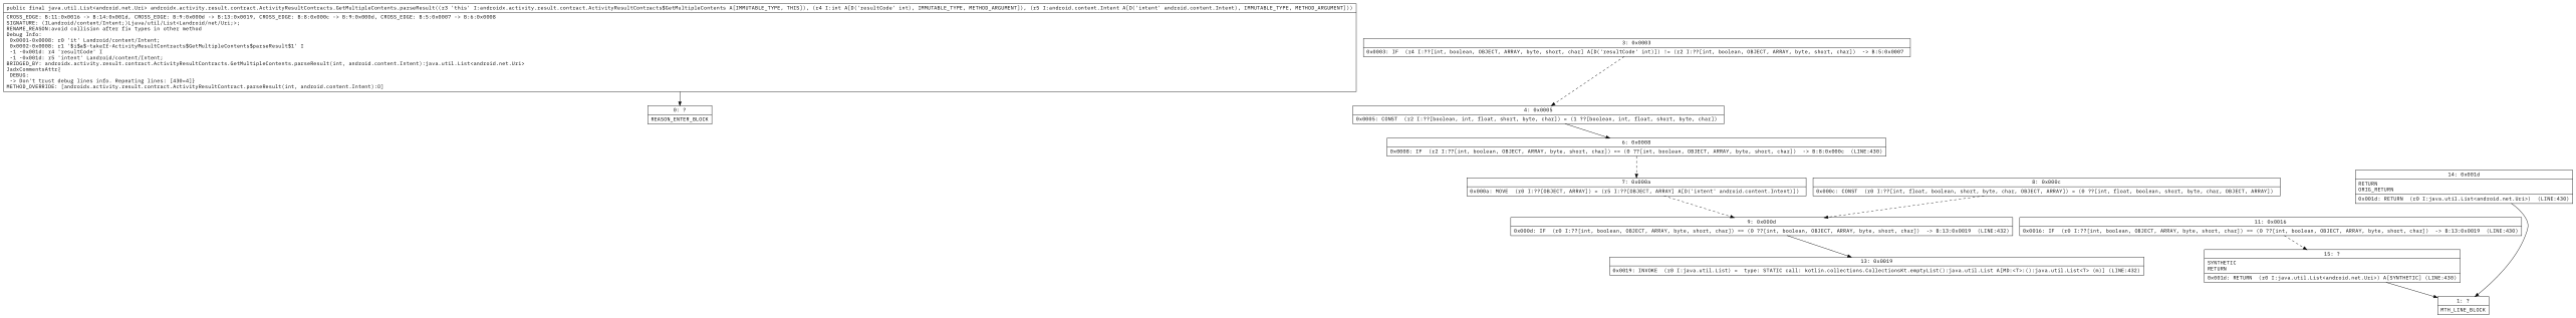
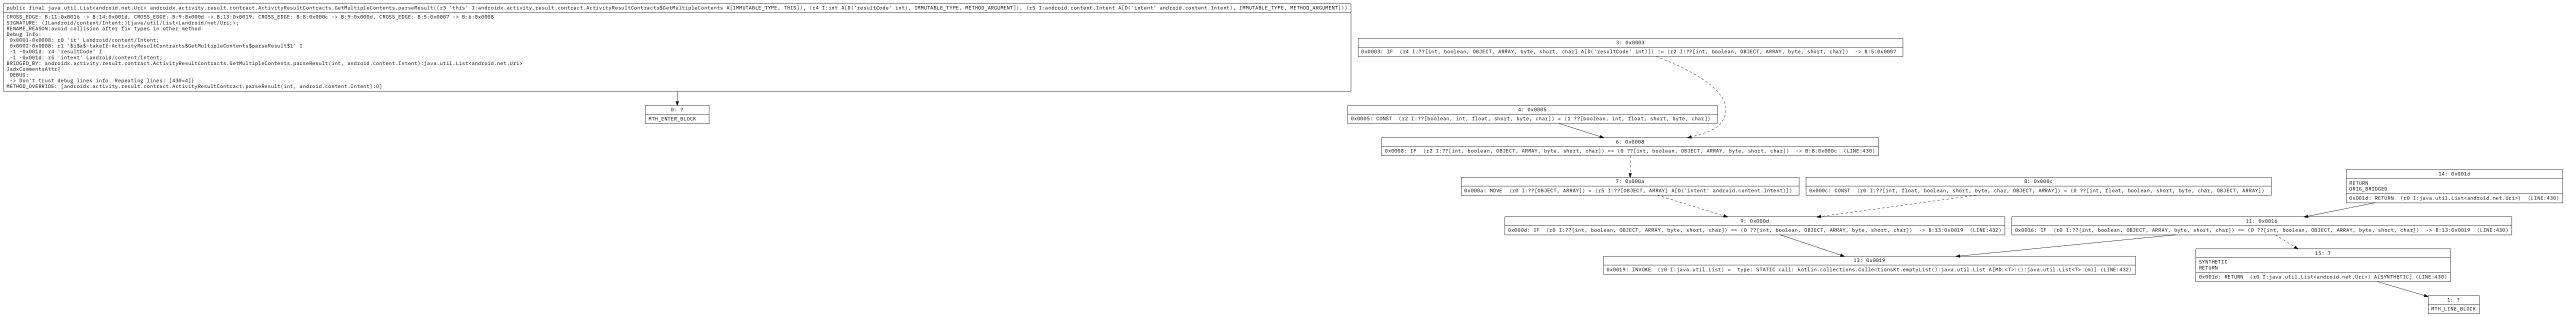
  digraph {
    fontname="IBM Plex Mono"
    node [fontname="IBM Plex Mono" shape=record]
    edge [fontname="IBM Plex Mono"]
-   n1 [label="{0\:\ ?|REASON_ENTER_BLOCK\l}"]
+   n1 [label="{0\:\ ?|MTH_ENTER_BLOCK\l}"]
    n2 [label="{3\:\ 0x0003|0x0003: IF  (r4 I:??[int, boolean, OBJECT, ARRAY, byte, short, char] A[D('resultCode' int)]) != (r2 I:??[int, boolean, OBJECT, ARRAY, byte, short, char])  \-\> B:5:0x0007 \l}"]
    n3 [label="{4\:\ 0x0005|0x0005: CONST  (r2 I:??[boolean, int, float, short, byte, char]) = (1 ??[boolean, int, float, short, byte, char]) \l}"]
    n4 [label="{6\:\ 0x0008|0x0008: IF  (r2 I:??[int, boolean, OBJECT, ARRAY, byte, short, char]) == (0 ??[int, boolean, OBJECT, ARRAY, byte, short, char])  \-\> B:8:0x000c  (LINE:430)\l}"]
    n5 [label="{7\:\ 0x000a|0x000a: MOVE  (r0 I:??[OBJECT, ARRAY]) = (r5 I:??[OBJECT, ARRAY] A[D('intent' android.content.Intent)]) \l}"]
    n6 [label="{9\:\ 0x000d|0x000d: IF  (r0 I:??[int, boolean, OBJECT, ARRAY, byte, short, char]) == (0 ??[int, boolean, OBJECT, ARRAY, byte, short, char])  \-\> B:13:0x0019  (LINE:432)\l}"]
    n7 [label="{8\:\ 0x000c|0x000c: CONST  (r0 I:??[int, float, boolean, short, byte, char, OBJECT, ARRAY]) = (0 ??[int, float, boolean, short, byte, char, OBJECT, ARRAY]) \l}"]
    n8 [label="{13\:\ 0x0019|0x0019: INVOKE  (r0 I:java.util.List) =  type: STATIC call: kotlin.collections.CollectionsKt.emptyList():java.util.List A[MD:\<T\>:():java.util.List\<T\> (m)] (LINE:432)\l}"]
    n9 [label="{11\:\ 0x0016|0x0016: IF  (r0 I:??[int, boolean, OBJECT, ARRAY, byte, short, char]) == (0 ??[int, boolean, OBJECT, ARRAY, byte, short, char])  \-\> B:13:0x0019  (LINE:430)\l}"]
    n10 [label="{15\:\ ?|SYNTHETIC\lRETURN\l|0x001d: RETURN  (r0 I:java.util.List\<android.net.Uri\>) A[SYNTHETIC] (LINE:430)\l}"]
    n11 [label="{1\:\ ?|MTH_LINE_BLOCK\l}"]
-   n12 [label="{14\:\ 0x001d|RETURN\lORIG_RETURN\l|0x001d: RETURN  (r0 I:java.util.List\<android.net.Uri\>)  (LINE:430)\l}"]
+   n12 [label="{14\:\ 0x001d|RETURN\lORIG_BRIDGED\l|0x001d: RETURN  (r0 I:java.util.List\<android.net.Uri\>)  (LINE:430)\l}"]
    n13 [label="{public final java.util.List\<android.net.Uri\> androidx.activity.result.contract.ActivityResultContracts.GetMultipleContents.parseResult((r3 'this' I:androidx.activity.result.contract.ActivityResultContracts$GetMultipleContents A[IMMUTABLE_TYPE, THIS]), (r4 I:int A[D('resultCode' int), IMMUTABLE_TYPE, METHOD_ARGUMENT]), (r5 I:android.content.Intent A[D('intent' android.content.Intent), IMMUTABLE_TYPE, METHOD_ARGUMENT]))  | CROSS_EDGE: B:11:0x0016 \-\> B:14:0x001d, CROSS_EDGE: B:9:0x000d \-\> B:13:0x0019, CROSS_EDGE: B:8:0x000c \-\> B:9:0x000d, CROSS_EDGE: B:5:0x0007 \-\> B:6:0x0008\lSIGNATURE: (ILandroid\/content\/Intent;)Ljava\/util\/List\<Landroid\/net\/Uri;\>;\lRENAME_REASON:avoid collision after fix types in other method\lDebug Info:\l  0x0001\-0x0008: r0 'it' Landroid\/content\/Intent;\l  0x0002\-0x0008: r1 '$i$a$\-takeIf\-ActivityResultContracts$GetMultipleContents$parseResult$1' I\l  \-1 \-0x001d: r4 'resultCode' I\l  \-1 \-0x001d: r5 'intent' Landroid\/content\/Intent;\lBRIDGED_BY: androidx.activity.result.contract.ActivityResultContracts.GetMultipleContents.parseResult(int, android.content.Intent):java.util.List\<android.net.Uri\>\lJadxCommentsAttr\{\l DEBUG: \l \-\> Don't trust debug lines info. Repeating lines: [430=4]\}\lMETHOD_OVERRIDE: [androidx.activity.result.contract.ActivityResultContract.parseResult(int, android.content.Intent):O]\l}"]
-   n2 -> n3 [style=dashed]
+   n2 -> n4 [style=dashed]
    n3 -> n4
    n4 -> n5 [style=dashed]
    n5 -> n6 [style=dashed]
    n6 -> n8
    n7 -> n6 [style=dashed]
+   n9 -> n8
    n9 -> n10 [style=dashed]
    n10 -> n11
-   n12 -> n11
+   n12 -> n9
    n13 -> n1
  }
